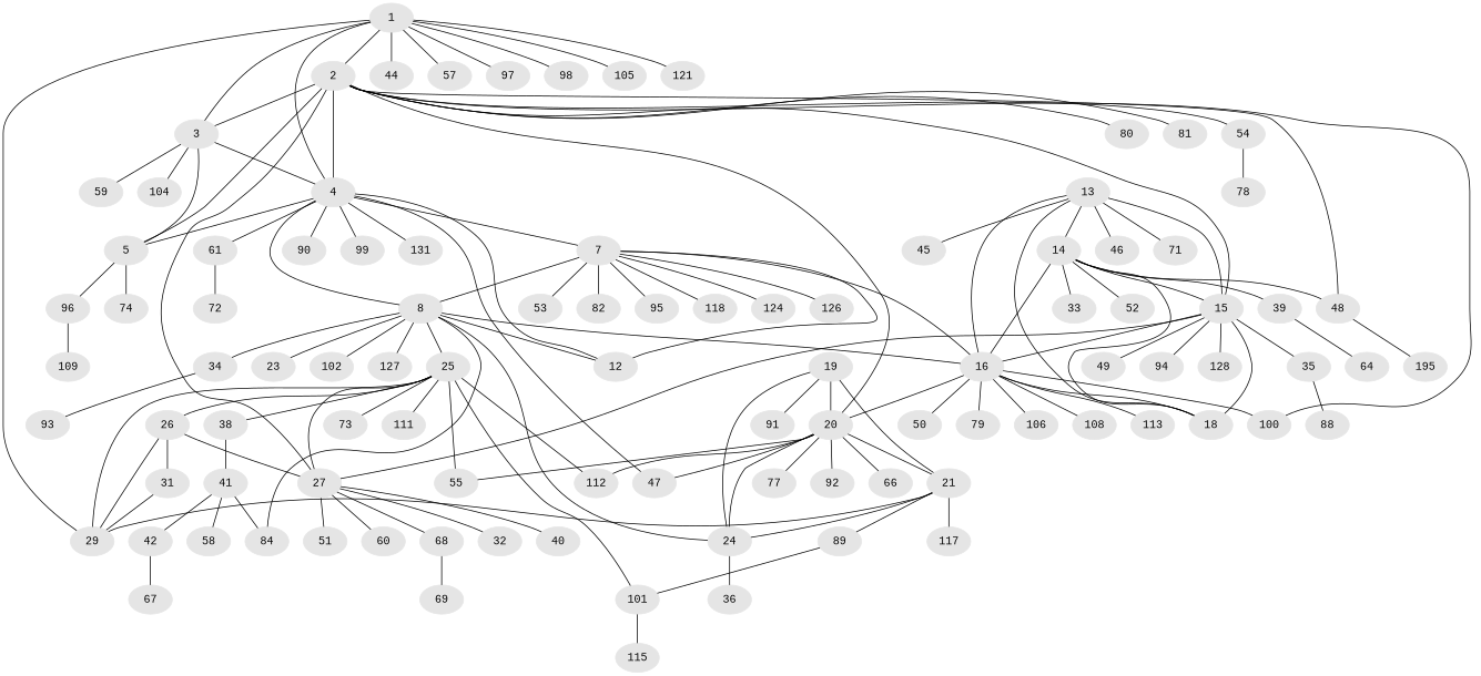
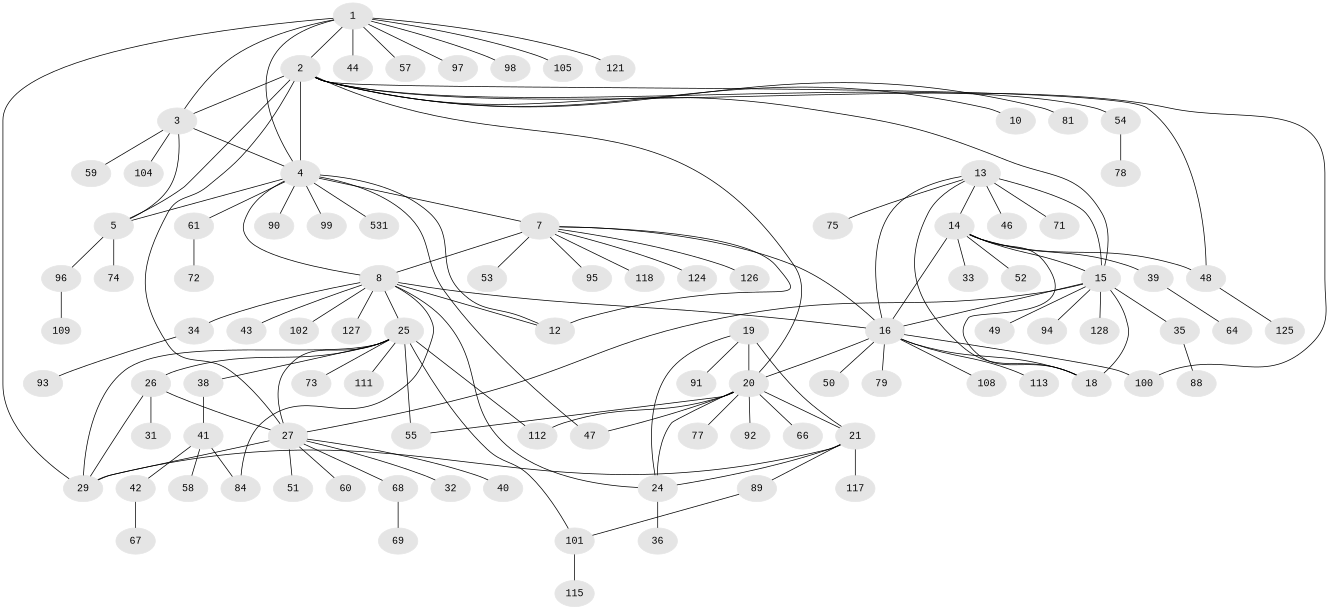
  graph {
    fontname="Liberation Mono"
    node [color=gray90 fontname="Liberation Mono" style=filled]
    edge [fontname="Liberation Mono"]
    1 [super="+63"]
    2 [super="+6"]
    3 [super="+116"]
    4 [super="+10"]
    29 [super="+56"]
    44
    57
    97
    98
    105 [super="+130"]
    121
    5 [super="+107"]
    15 [super="+17"]
    20 [super="+23"]
    27 [super="+30"]
    48 [super="+70"]
    54
-   80
+   80 [label=10]
    81
    100
    59
    104
    7 [super="+9"]
    8 [super="+11"]
    12
    47 [super="+62"]
    61
    90
    99
-   131
+   131 [label=531]
    74
    96
    16 [super="+86"]
    18 [super="+65"]
    35
    49
    94
    128
    24 [super="+87"]
    21 [super="+22"]
    55
    66 [super="+119"]
    77
    92
    112
    32
    40
    51
    60
    68 [super="+85"]
-   125 [label=195]
+   125
    78
    53
-   82
    95
    118 [super="+123"]
    124
    126
    25 [super="+28"]
    34
-   43 [super="+83" label=23]
+   43 [super="+83"]
    84
    102
    127 [super="+132"]
    72
    109
    50
    79
-   106
    108 [super="+114"]
    113
    36
    26 [super="+120"]
    38
    73
    101 [super="+103"]
    111
    93
    13 [super="+129"]
    14 [super="+37"]
    46
    71 [super="+122"]
-   75 [label=45]
+   75
    33 [super="+76"]
    39
    52
    64
    88
    19
    91 [super="+110"]
    89
    117
    31
    41 [super="+45"]
    115
    69
    42
    58
    67
    1 -- 2 [weight=2]
    1 -- 3
    1 -- 4
    1 -- 29
    1 -- 44
    1 -- 57
    1 -- 97
    1 -- 98
    1 -- 105
    1 -- 121
    2 -- 3 [weight=2]
    2 -- 4 [weight=2]
    2 -- 5 [weight=2]
    2 -- 15
    2 -- 20
    2 -- 27
    2 -- 48
    2 -- 54
    2 -- 80
    2 -- 81
    2 -- 100
    3 -- 4
    3 -- 5
    3 -- 59
    3 -- 104
    4 -- 5
    4 -- 7 [weight=2]
    4 -- 8 [weight=2]
    4 -- 12
    4 -- 47
    4 -- 61
    4 -- 90
    4 -- 99
    4 -- 131
    5 -- 74
    5 -- 96
    15 -- 27
    15 -- 16 [weight=2]
    15 -- 18 [weight=2]
    15 -- 35
    15 -- 49
    15 -- 94
    15 -- 128
    20 -- 47
    20 -- 24 [weight=2]
    20 -- 21 [weight=4]
    20 -- 55
    20 -- 66
    20 -- 77
    20 -- 92
    20 -- 112
-   31 -- 29 [weight=2]
+   27 -- 29 [weight=2]
    27 -- 32
    27 -- 40
    27 -- 51
    27 -- 60
    27 -- 68
    48 -- 125
    54 -- 78
    7 -- 8 [weight=4]
    7 -- 12 [weight=2]
    7 -- 16
    7 -- 53
-   7 -- 82
    7 -- 95
    7 -- 118
    7 -- 124
    7 -- 126
    8 -- 12 [weight=2]
    8 -- 16
    8 -- 24
    8 -- 25
    8 -- 34
    8 -- 43
    8 -- 84
    8 -- 102
    8 -- 127
    61 -- 72
    96 -- 109
    16 -- 20
    16 -- 100
    16 -- 18
    16 -- 50
    16 -- 79
-   16 -- 106
    16 -- 108
    16 -- 113
    35 -- 88
    24 -- 36
    21 -- 29
    21 -- 24 [weight=2]
    21 -- 89
    21 -- 117
    68 -- 69
    25 -- 29 [weight=2]
    25 -- 27 [weight=4]
    25 -- 55
    25 -- 112
    25 -- 26 [weight=2]
    25 -- 38
    25 -- 73
    25 -- 101
    25 -- 111
    34 -- 93
    26 -- 29
    26 -- 27 [weight=2]
    26 -- 31
    38 -- 41
    101 -- 115
    13 -- 15 [weight=2]
    13 -- 16
    13 -- 18
    13 -- 14
    13 -- 46
    13 -- 71
    13 -- 75
    14 -- 15 [weight=2]
    14 -- 48
    14 -- 16
    14 -- 18
    14 -- 33
    14 -- 39
    14 -- 52
    39 -- 64
    19 -- 20 [weight=2]
    19 -- 24
    19 -- 21 [weight=2]
    19 -- 91
    89 -- 101
    41 -- 84
    41 -- 42
    41 -- 58
    42 -- 67
  }
